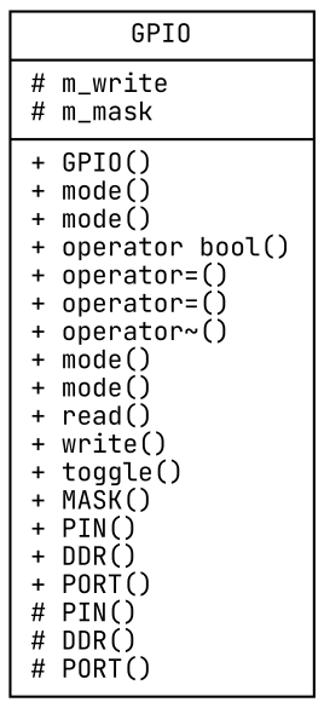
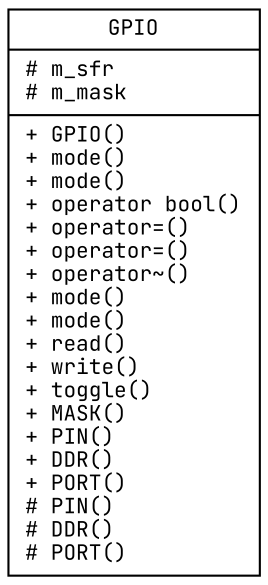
  digraph {
    fontname="JetBrains Mono"
-   n1 [color=black fillcolor=white fontcolor=black fontname="JetBrains Mono" fontsize=10 height=0.2 label="{GPIO\n|# m_write\l# m_mask\l|+ GPIO()\l+ mode()\l+ mode()\l+ operator bool()\l+ operator=()\l+ operator=()\l+ operator~()\l+ mode()\l+ mode()\l+ read()\l+ write()\l+ toggle()\l+ MASK()\l+ PIN()\l+ DDR()\l+ PORT()\l# PIN()\l# DDR()\l# PORT()\l}" shape=record style=filled width=0.4]
+   n1 [color=black fillcolor=white fontcolor=black fontname="JetBrains Mono" fontsize=10 height=0.2 label="{GPIO\n|# m_sfr\l# m_mask\l|+ GPIO()\l+ mode()\l+ mode()\l+ operator bool()\l+ operator=()\l+ operator=()\l+ operator~()\l+ mode()\l+ mode()\l+ read()\l+ write()\l+ toggle()\l+ MASK()\l+ PIN()\l+ DDR()\l+ PORT()\l# PIN()\l# DDR()\l# PORT()\l}" shape=record style=filled width=0.4]
  }
